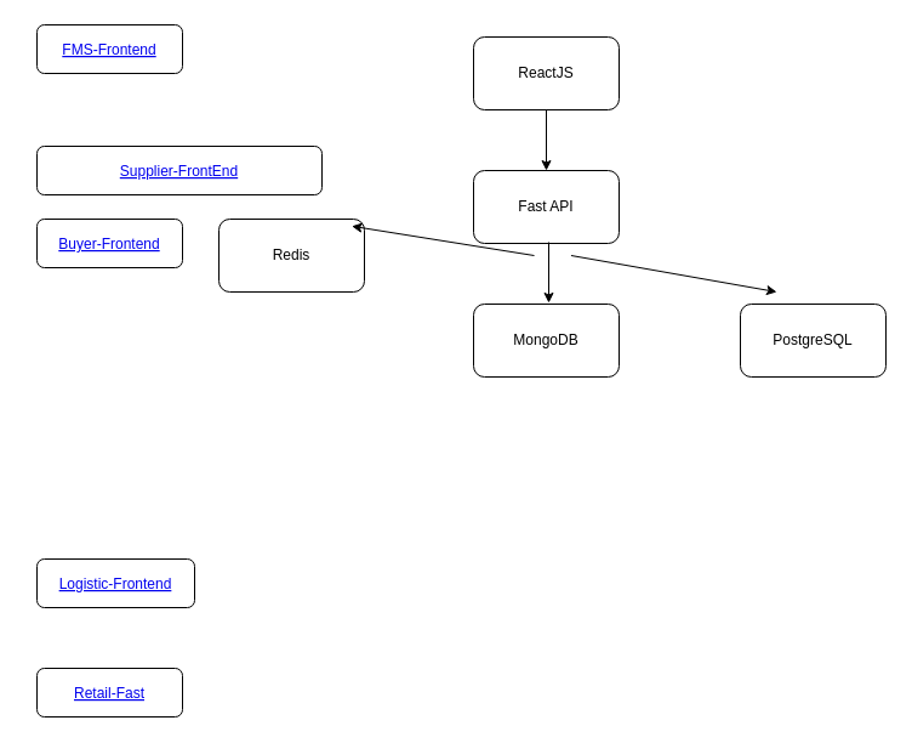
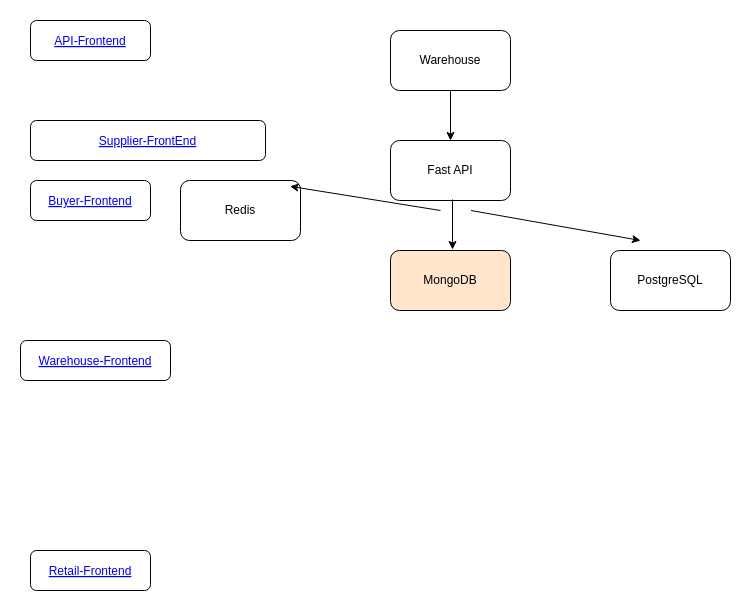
  <mxCell id="0" />
  <mxCell id="1" parent="0" />
  <mxCell id="2" value="Fast API" style="rounded=1;whiteSpace=wrap;html=1;" parent="1" vertex="1"><mxGeometry x="390" y="140" width="120" height="60" as="geometry" /></mxCell>
  <mxCell id="3" value="Redis" style="rounded=1;whiteSpace=wrap;html=1;" parent="1" vertex="1"><mxGeometry x="180" y="180" width="120" height="60" as="geometry" /></mxCell>
- <mxCell id="4" value="MongoDB" style="rounded=1;whiteSpace=wrap;html=1;" parent="1" vertex="1"><mxGeometry x="390" y="250" width="120" height="60" as="geometry" /></mxCell>
- <mxCell id="5" value="ReactJS" style="rounded=1;whiteSpace=wrap;html=1;" parent="1" vertex="1"><mxGeometry x="390" y="30" width="120" height="60" as="geometry" /></mxCell>
+ <mxCell id="4" value="MongoDB" style="rounded=1;whiteSpace=wrap;html=1;fillColor=#ffe6cc;" parent="1" vertex="1"><mxGeometry x="390" y="250" width="120" height="60" as="geometry" /></mxCell>
+ <mxCell id="5" value="Warehouse" style="rounded=1;whiteSpace=wrap;html=1;" parent="1" vertex="1"><mxGeometry x="390" y="30" width="120" height="60" as="geometry" /></mxCell>
  <mxCell id="6" value="PostgreSQL" style="rounded=1;whiteSpace=wrap;html=1;" parent="1" vertex="1"><mxGeometry x="610" y="250" width="120" height="60" as="geometry" /></mxCell>
  <mxCell id="7" value="" style="endArrow=classic;html=1;rounded=0;entryX=0.5;entryY=0;entryDx=0;entryDy=0;" parent="1" target="2" edge="1"><mxGeometry width="50" height="50" relative="1" as="geometry"><mxPoint x="450" y="90" as="sourcePoint" /><mxPoint x="500" y="40" as="targetPoint" /></mxGeometry></mxCell>
  <mxCell id="8" value="" style="endArrow=classic;html=1;rounded=0;entryX=0.5;entryY=0;entryDx=0;entryDy=0;" parent="1" edge="1"><mxGeometry width="50" height="50" relative="1" as="geometry"><mxPoint x="452" y="199" as="sourcePoint" /><mxPoint x="452" y="249" as="targetPoint" /></mxGeometry></mxCell>
  <mxCell id="9" value="" style="endArrow=classic;html=1;rounded=0;entryX=0.913;entryY=0.097;entryDx=0;entryDy=0;entryPerimeter=0;" parent="1" target="3" edge="1"><mxGeometry width="50" height="50" relative="1" as="geometry"><mxPoint x="440" y="210" as="sourcePoint" /><mxPoint x="440" y="260" as="targetPoint" /></mxGeometry></mxCell>
  <mxCell id="10" value="" style="endArrow=classic;html=1;rounded=0;" parent="1" edge="1"><mxGeometry width="50" height="50" relative="1" as="geometry"><mxPoint x="470.44" y="210" as="sourcePoint" /><mxPoint x="640" y="240" as="targetPoint" /></mxGeometry></mxCell>
- <mxCell id="11" value="FMS-Frontend" style="fontColor=#0000EE;fontStyle=4;rounded=1;overflow=hidden;spacing=10;" parent="1" vertex="1"><mxGeometry x="30" y="20" width="120" height="40" as="geometry" /></mxCell>
+ <mxCell id="11" value="API-Frontend" style="fontColor=#0000EE;fontStyle=4;rounded=1;overflow=hidden;spacing=10;" parent="1" vertex="1"><mxGeometry x="30" y="20" width="120" height="40" as="geometry" /></mxCell>
  <mxCell id="12" value="Supplier-FrontEnd" style="fontColor=#0000EE;fontStyle=4;rounded=1;overflow=hidden;spacing=10;" parent="1" vertex="1"><mxGeometry x="30" y="120" width="235" height="40" as="geometry" /></mxCell>
  <mxCell id="13" value="Buyer-Frontend" style="fontColor=#0000EE;fontStyle=4;rounded=1;overflow=hidden;spacing=10;" parent="1" vertex="1"><mxGeometry x="30" y="180" width="120" height="40" as="geometry" /></mxCell>
- <mxCell id="15" value="Logistic-Frontend" style="fontColor=#0000EE;fontStyle=4;rounded=1;overflow=hidden;spacing=10;" parent="1" vertex="1"><mxGeometry x="30" y="460" width="130" height="40" as="geometry" /></mxCell>
- <mxCell id="16" value="Retail-Fast" style="fontColor=#0000EE;fontStyle=4;rounded=1;overflow=hidden;spacing=10;" parent="1" vertex="1"><mxGeometry x="30" y="550" width="120" height="40" as="geometry" /></mxCell>
+ <mxCell id="14" value="Warehouse-Frontend" style="fontColor=#0000EE;fontStyle=4;rounded=1;overflow=hidden;spacing=10;" parent="1" vertex="1"><mxGeometry x="20" y="340" width="150" height="40" as="geometry" /></mxCell>
+ <mxCell id="16" value="Retail-Frontend" style="fontColor=#0000EE;fontStyle=4;rounded=1;overflow=hidden;spacing=10;" parent="1" vertex="1"><mxGeometry x="30" y="550" width="120" height="40" as="geometry" /></mxCell>
